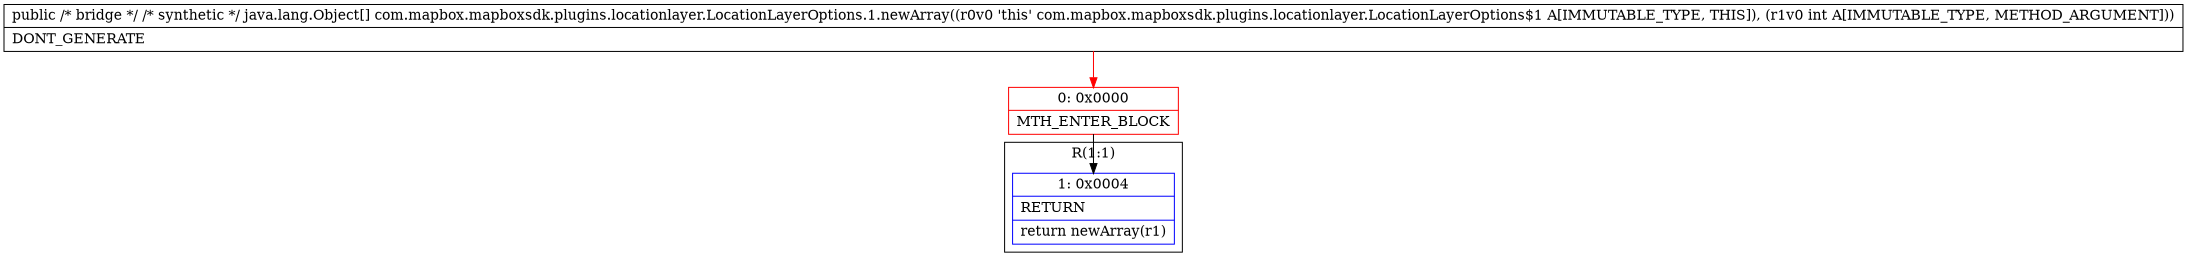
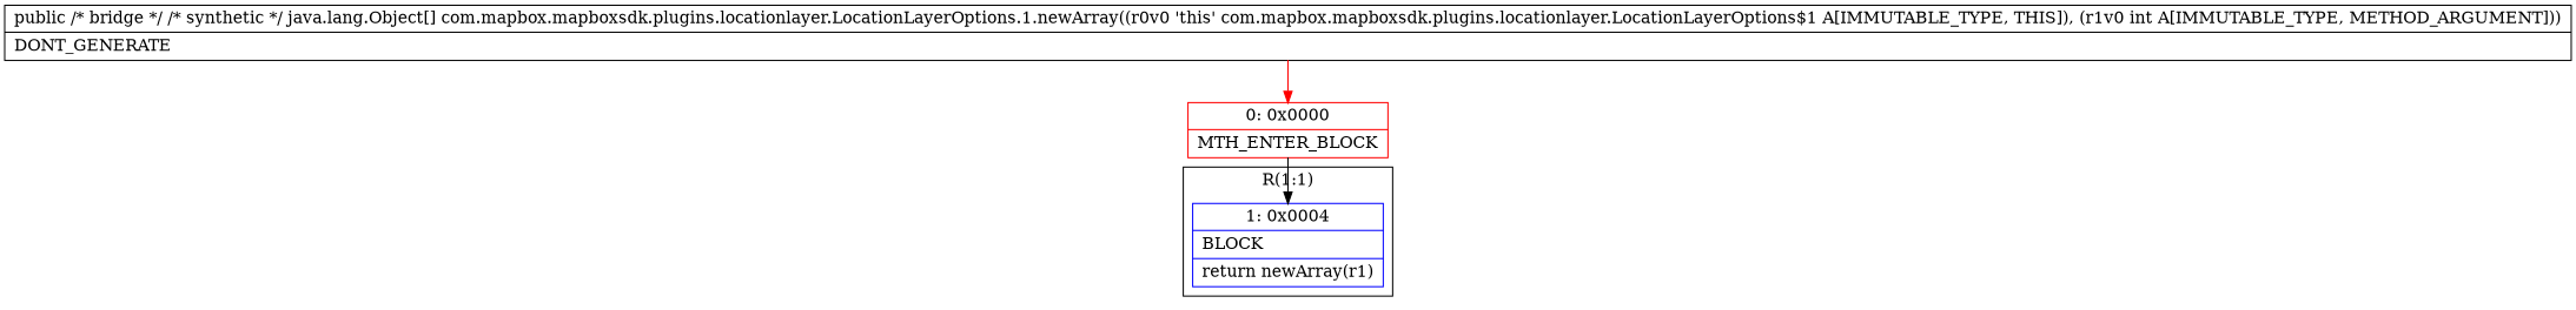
  digraph {
    node [shape=record]
-   n1 [color=blue label="{1\:\ 0x0004|RETURN\l|return newArray(r1)\l}"]
+   n1 [color=blue label="{1\:\ 0x0004|BLOCK\l|return newArray(r1)\l}"]
    n2 [color=red label="{0\:\ 0x0000|MTH_ENTER_BLOCK\l}"]
    n3 [label="{public \/* bridge *\/ \/* synthetic *\/ java.lang.Object[] com.mapbox.mapboxsdk.plugins.locationlayer.LocationLayerOptions.1.newArray((r0v0 'this' com.mapbox.mapboxsdk.plugins.locationlayer.LocationLayerOptions$1 A[IMMUTABLE_TYPE, THIS]), (r1v0 int A[IMMUTABLE_TYPE, METHOD_ARGUMENT]))  | DONT_GENERATE\l}"]
    subgraph cluster_1 {
      label="R(1:1)"
      n1
    }
    n2 -> n1 [color=black]
    n3 -> n2 [color=red]
  }
